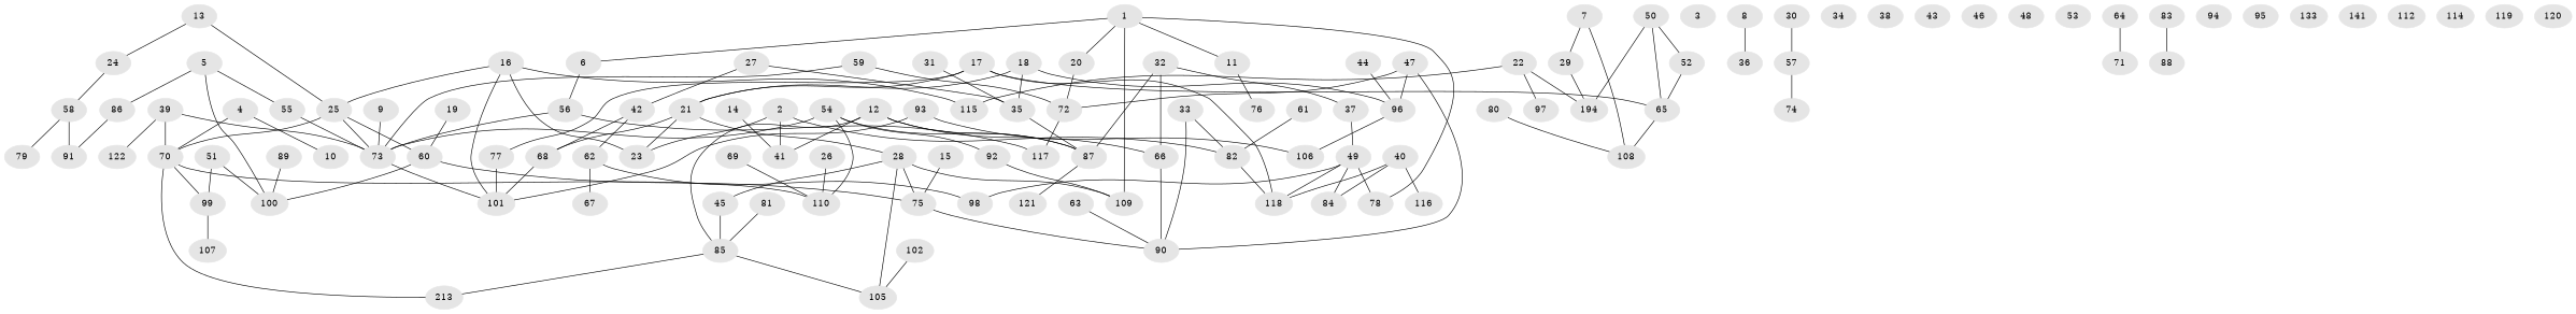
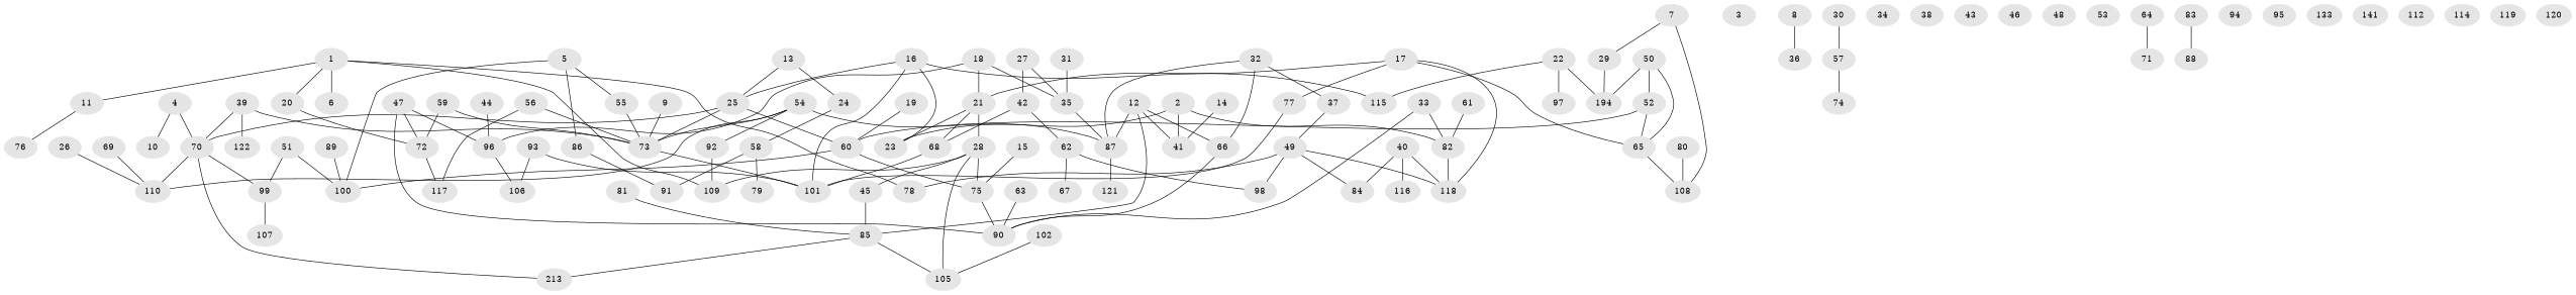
  graph {
    node [color=gray90 style=filled]
    1
    6
    11
    20
    78
    109
    56
    76
    72
    2
    23
    41
    82
    118
    3
    4
    10
    70
    110
    99
    n21 [label=213]
    5
    55
    86
    100
    73
    91
    117
    7
    29
    108
    n32 [label=194]
    8
    36
    9
    101
    12
    66
    85
    87
    90
    105
    121
    13
    24
    25
    58
    60
    14
    15
    75
    16
    115
    17
    21
    65
    77
    28
    68
    18
    35
    96
    106
    19
    45
    22
    97
    79
    26
    27
    42
    62
    30
    57
    74
    31
    32
    37
    49
    33
    34
    84
    98
    38
    39
    122
    40
    116
    67
    43
    44
    46
    47
    48
    50
    52
    51
    107
    53
    54
    92
    59
    61
    63
    64
    71
    69
    80
    81
    83
    88
    89
    93
    94
    95
    102
    n117 [label=133]
    n118 [label=141]
    112
    114
    119
    120
    1 -- 6
    1 -- 11
    1 -- 20
    1 -- 78
    1 -- 109
-   6 -- 56
    11 -- 76
    20 -- 72
    56 -- 73
    56 -- 117
    72 -- 117
    2 -- 23
    2 -- 41
    2 -- 82
    82 -- 118
    4 -- 10
    4 -- 70
    70 -- 110
    70 -- 99
    70 -- n21
    99 -- 107
    5 -- 55
    5 -- 86
    5 -- 100
    55 -- 73
    86 -- 91
    73 -- 101
    7 -- 29
    7 -- 108
    29 -- n32
    8 -- 36
    9 -- 73
    12 -- 41
    12 -- 66
    12 -- 85
    12 -- 87
    66 -- 90
    85 -- n21
    85 -- 105
    87 -- 121
    13 -- 24
    13 -- 25
    24 -- 58
    25 -- 70
    25 -- 73
    25 -- 60
    58 -- 91
    58 -- 79
    60 -- 100
    60 -- 75
    14 -- 41
    15 -- 75
    75 -- 90
    16 -- 23
    16 -- 101
    16 -- 25
    16 -- 115
    17 -- 118
    17 -- 21
    17 -- 65
    17 -- 77
    21 -- 23
    21 -- 28
    21 -- 68
    65 -- 108
    77 -- 101
    28 -- 109
    28 -- 105
    28 -- 75
    28 -- 45
    68 -- 101
    18 -- 21
    18 -- 35
    18 -- 96
    35 -- 87
    96 -- 106
    19 -- 60
    45 -- 85
    22 -- n32
    22 -- 115
    22 -- 97
    26 -- 110
    27 -- 35
    27 -- 42
    42 -- 68
    42 -- 62
    62 -- 98
    62 -- 67
    30 -- 57
    57 -- 74
    31 -- 35
    32 -- 66
    32 -- 87
    32 -- 37
    37 -- 49
    49 -- 78
    49 -- 118
    49 -- 84
    49 -- 98
    33 -- 82
    33 -- 90
    39 -- 70
    39 -- 73
    39 -- 122
    40 -- 118
    40 -- 84
    40 -- 116
    44 -- 96
    47 -- 72
    47 -- 90
    47 -- 96
    50 -- n32
    50 -- 65
    50 -- 52
+   52 -- 60
    52 -- 65
    51 -- 99
    51 -- 100
    54 -- 110
    54 -- 73
    54 -- 87
    54 -- 92
    92 -- 109
    59 -- 72
    59 -- 73
    61 -- 82
    63 -- 90
    64 -- 71
    69 -- 110
    80 -- 108
    81 -- 85
    83 -- 88
    89 -- 100
    93 -- 101
    93 -- 106
    102 -- 105
  }
